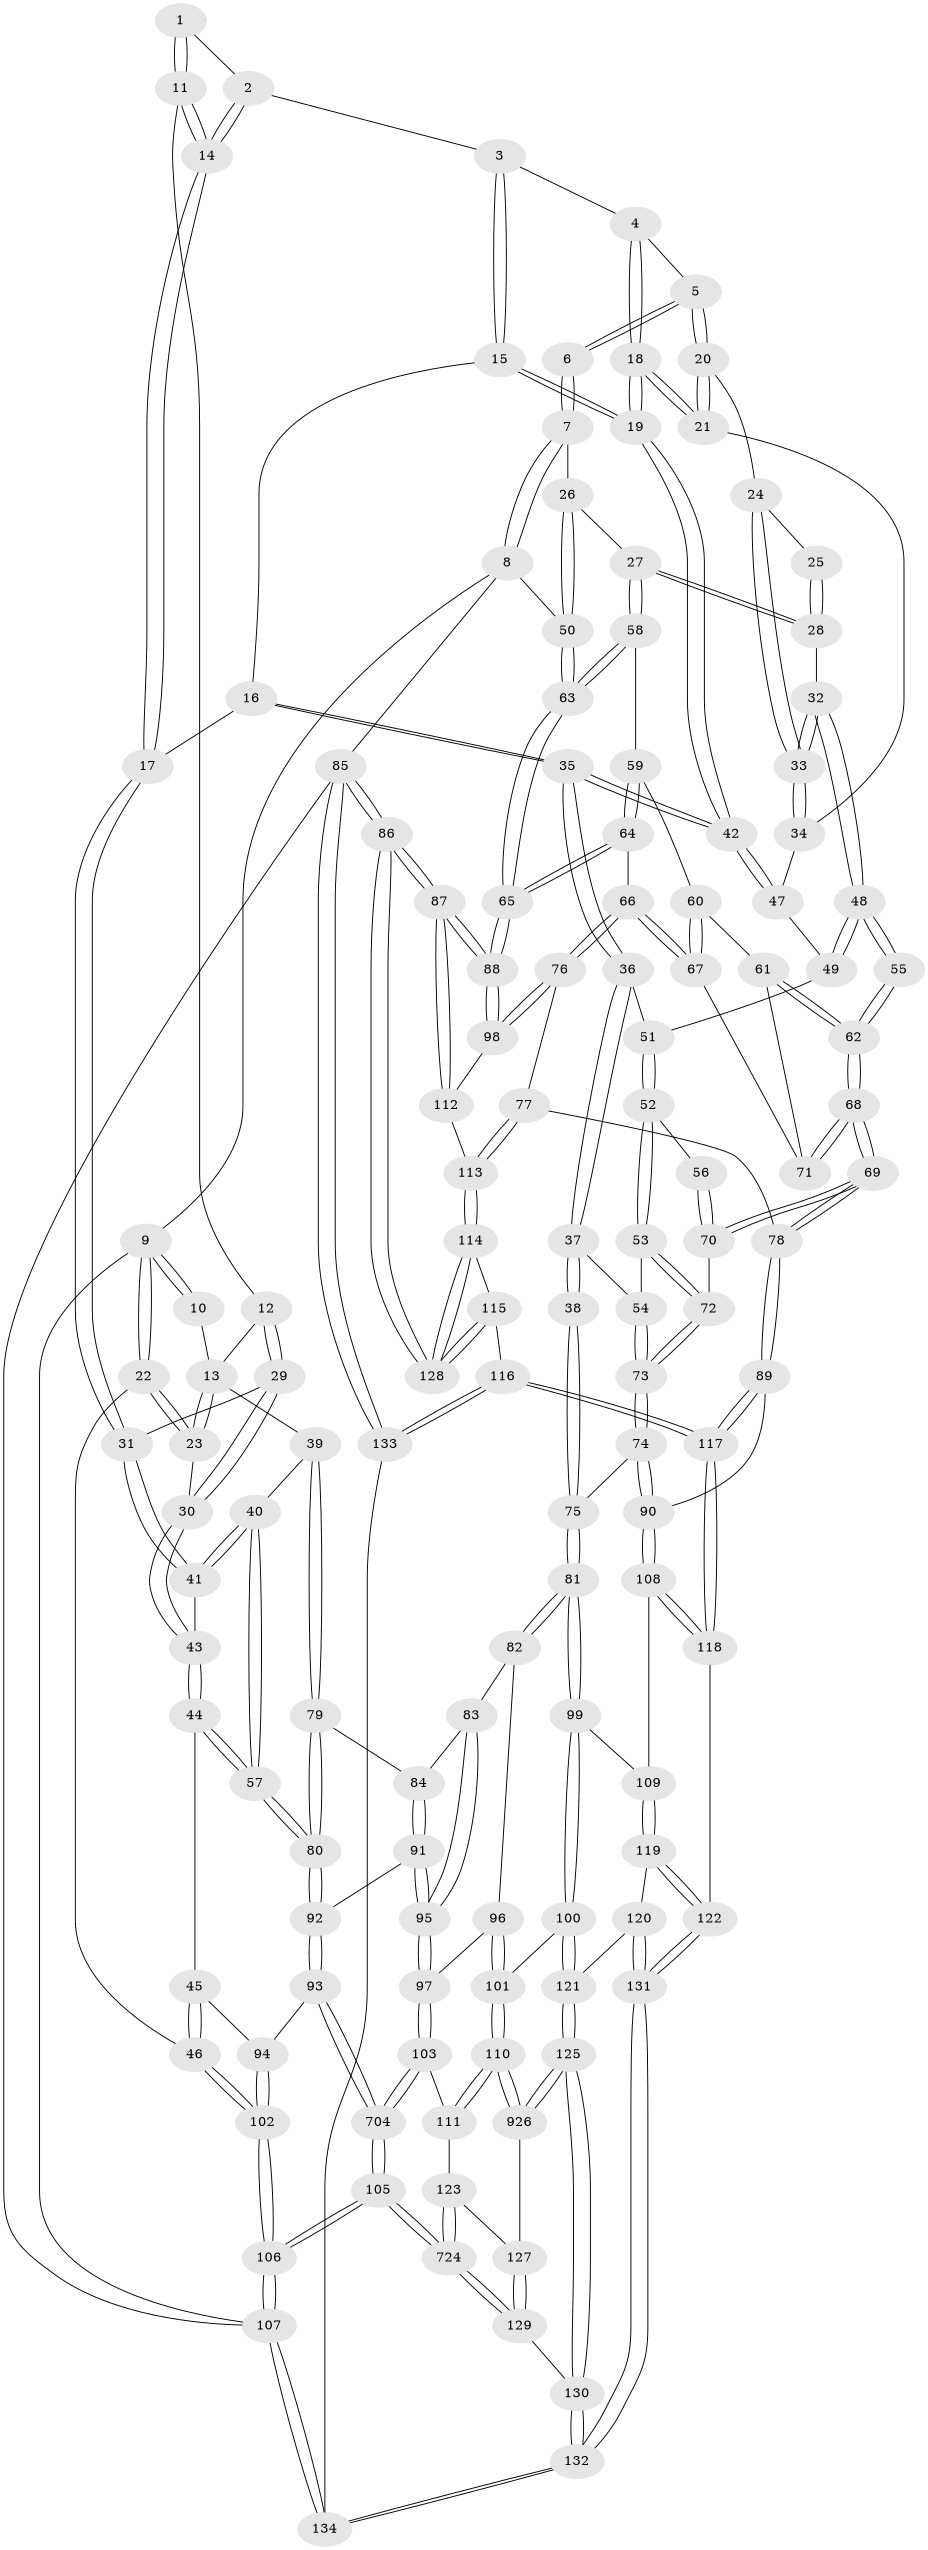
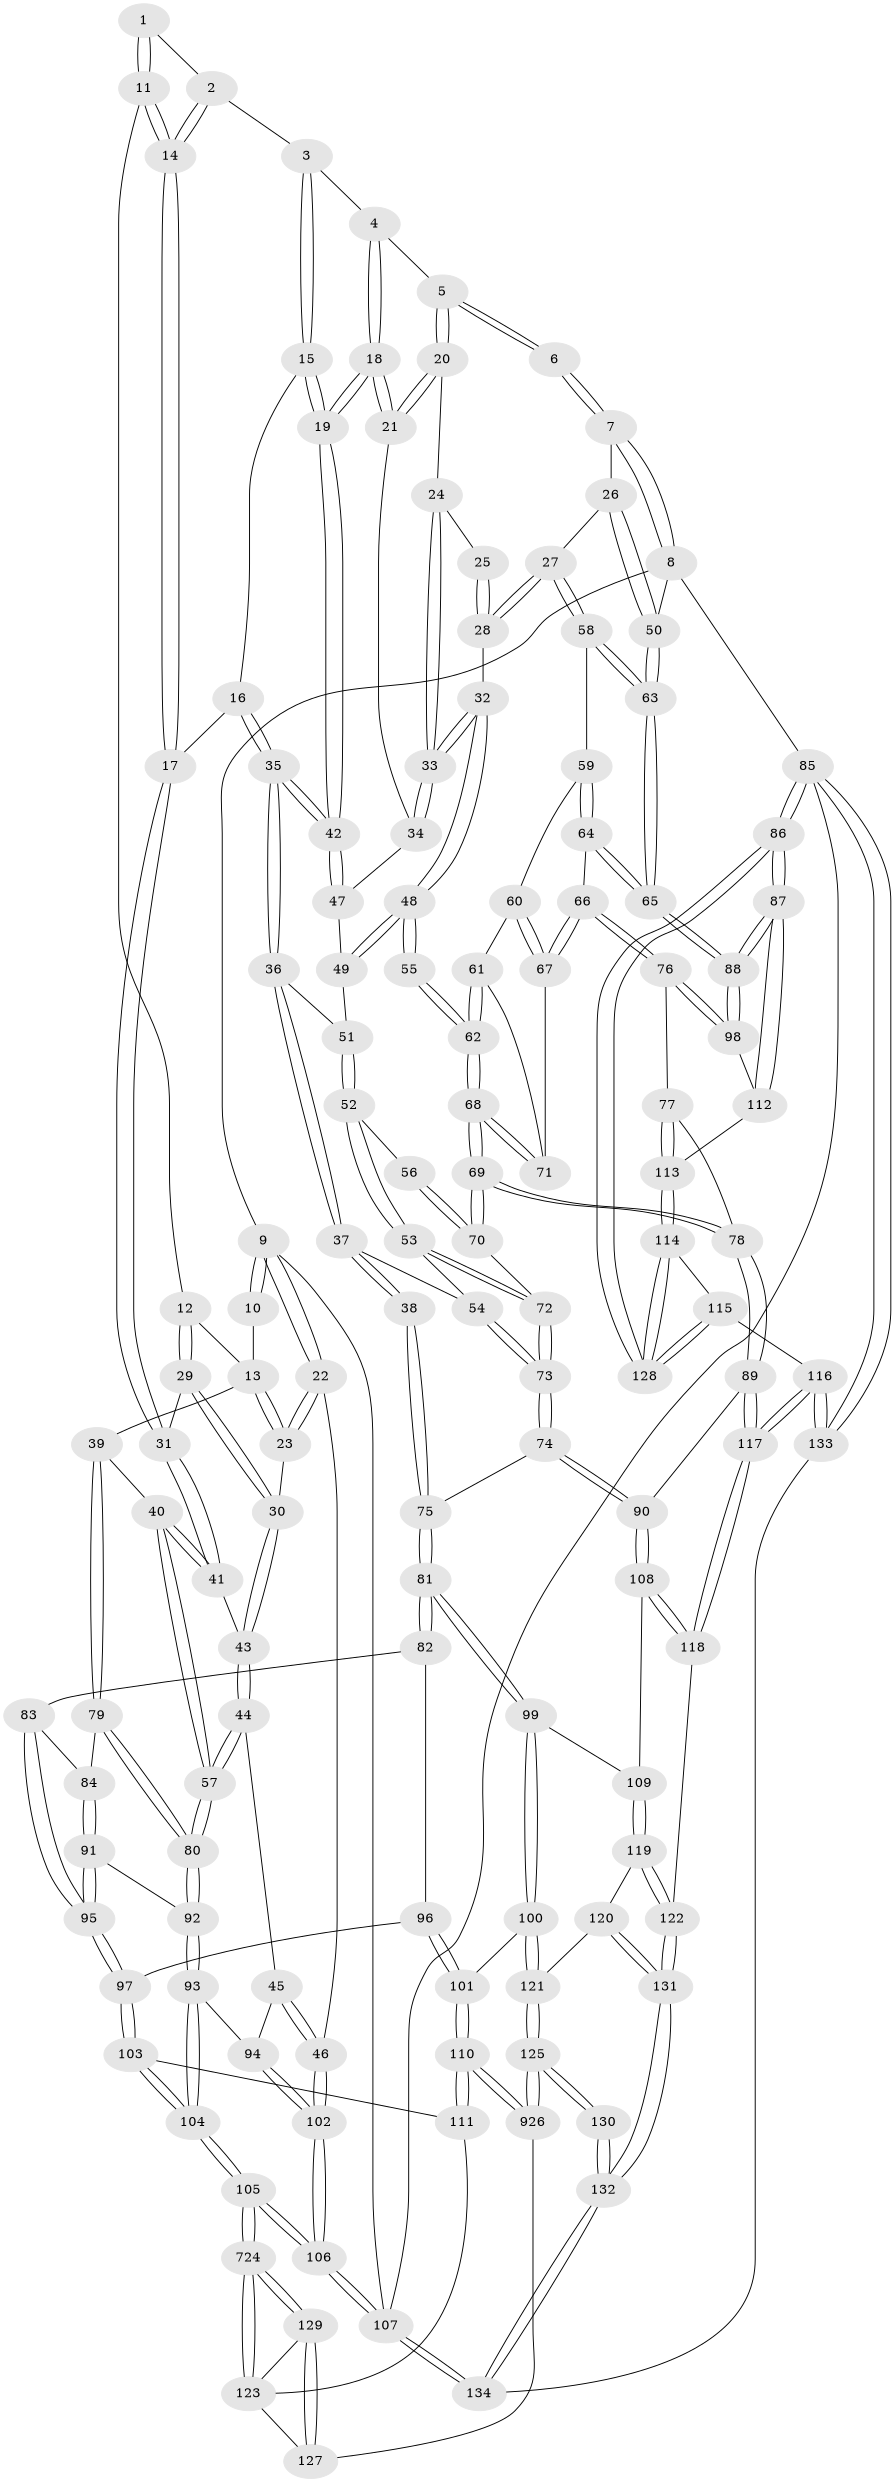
  graph {
    node [color=gray90 style=filled]
    1
    2
    11
    3
    14
    12
    4
    15
    17
    5
    18
    16
    19
    6
    20
    21
    7
    24
    8
    26
    9
    50
    85
    27
    10
    22
    107
    63
    86
    133
    13
    23
    46
    134
    39
    29
    31
    30
    35
    42
    36
    41
    34
    47
    25
    33
    102
    43
    28
    32
    58
    59
    48
    44
    49
    55
    37
    51
    38
    54
    52
    75
    73
    40
    79
    81
    57
    80
    84
    45
    94
    106
    62
    65
    53
    56
    72
    70
    74
    68
    92
    60
    64
    61
    67
    66
    71
    69
    88
    76
    98
    77
    78
    89
    90
    108
    82
    99
    113
    112
    114
    117
    91
    93
    83
    96
    100
    109
    95
    97
    101
    87
    128
    118
-   104 [label=704]
+   104
    105
    103
    110
    111
    121
    119
    125
    n123 [label=926]
    123
    n125 [label=724]
    129
    122
    120
    127
    115
    116
    131
    132
    130
    1 -- 2
    1 -- 11
    1 -- 11
    2 -- 3
    2 -- 14
    2 -- 14
    11 -- 14
    11 -- 14
    11 -- 12
    3 -- 4
    3 -- 15
    3 -- 15
    14 -- 17
    14 -- 17
    12 -- 13
    12 -- 29
    12 -- 29
    4 -- 5
    4 -- 18
    4 -- 18
    15 -- 16
    15 -- 19
    15 -- 19
    17 -- 31
    17 -- 31
    5 -- 6
    5 -- 6
    5 -- 20
    5 -- 20
    18 -- 19
    18 -- 19
    18 -- 21
    18 -- 21
    16 -- 17
    16 -- 35
    16 -- 35
    19 -- 42
    19 -- 42
    6 -- 7
    6 -- 7
    20 -- 21
    20 -- 21
    20 -- 24
    21 -- 34
    7 -- 8
    7 -- 8
    7 -- 26
    24 -- 25
    24 -- 33
    24 -- 33
    8 -- 9
    8 -- 50
    8 -- 85
    26 -- 50
    26 -- 50
    26 -- 27
    9 -- 10
    9 -- 10
    9 -- 22
    9 -- 22
    9 -- 107
    50 -- 63
    50 -- 63
    85 -- 107
    85 -- 86
    85 -- 86
    85 -- 133
    85 -- 133
    27 -- 28
    27 -- 28
    27 -- 58
    27 -- 58
    10 -- 13
    22 -- 23
    22 -- 23
    22 -- 46
    107 -- 134
    107 -- 134
    63 -- 65
    63 -- 65
    86 -- 87
    86 -- 87
    86 -- 128
    86 -- 128
    133 -- 134
    13 -- 23
    13 -- 23
    13 -- 39
    23 -- 30
    46 -- 102
    46 -- 102
    39 -- 40
    39 -- 79
    39 -- 79
    29 -- 31
    29 -- 30
    29 -- 30
    31 -- 41
    31 -- 41
    30 -- 43
    30 -- 43
    35 -- 42
    35 -- 42
    35 -- 36
    35 -- 36
    42 -- 47
    42 -- 47
    36 -- 37
    36 -- 37
    36 -- 51
    41 -- 43
    34 -- 47
    47 -- 49
    25 -- 28
    25 -- 28
    33 -- 34
    33 -- 34
    102 -- 106
    102 -- 106
    43 -- 44
    43 -- 44
    28 -- 32
    32 -- 33
    32 -- 33
    32 -- 48
    32 -- 48
    58 -- 63
    58 -- 63
    58 -- 59
    59 -- 60
    59 -- 64
    59 -- 64
    48 -- 49
    48 -- 49
    48 -- 55
    48 -- 55
    44 -- 57
    44 -- 57
    44 -- 45
    49 -- 51
    55 -- 62
    55 -- 62
    37 -- 38
    37 -- 38
    37 -- 54
    51 -- 52
    51 -- 52
    38 -- 75
    38 -- 75
    54 -- 73
    54 -- 73
    52 -- 53
    52 -- 53
    52 -- 56
    75 -- 81
    75 -- 81
    73 -- 74
    73 -- 74
    40 -- 41
    40 -- 41
    40 -- 57
    40 -- 57
    79 -- 80
    79 -- 80
    79 -- 84
    81 -- 82
    81 -- 82
    81 -- 99
    81 -- 99
    57 -- 80
    57 -- 80
    80 -- 92
    80 -- 92
    84 -- 91
    84 -- 91
    45 -- 46
    45 -- 46
    45 -- 94
    94 -- 102
    94 -- 102
    106 -- 107
    106 -- 107
    62 -- 68
    62 -- 68
    65 -- 88
    65 -- 88
    53 -- 54
    53 -- 72
    53 -- 72
    56 -- 70
    56 -- 70
    72 -- 73
    72 -- 73
    70 -- 72
    74 -- 75
    74 -- 90
    74 -- 90
    68 -- 71
    68 -- 71
    68 -- 69
    68 -- 69
    92 -- 93
    92 -- 93
    60 -- 61
    60 -- 67
    60 -- 67
    64 -- 65
    64 -- 65
    64 -- 66
    61 -- 62
    61 -- 62
    61 -- 71
    67 -- 71
    66 -- 67
    66 -- 67
    66 -- 76
    66 -- 76
    69 -- 70
    69 -- 70
    69 -- 78
    69 -- 78
    88 -- 98
    88 -- 98
    76 -- 98
    76 -- 98
    76 -- 77
    98 -- 112
    77 -- 78
    77 -- 113
    77 -- 113
    78 -- 89
    78 -- 89
    89 -- 90
    89 -- 117
    89 -- 117
    90 -- 108
    90 -- 108
    108 -- 109
    108 -- 118
    108 -- 118
    82 -- 83
    82 -- 96
    99 -- 100
    99 -- 100
    99 -- 109
    113 -- 114
    113 -- 114
    112 -- 113
    114 -- 128
    114 -- 128
    114 -- 115
    117 -- 118
    117 -- 118
    91 -- 92
    91 -- 95
    91 -- 95
    93 -- 94
    93 -- 104
    93 -- 104
    83 -- 84
    83 -- 95
    83 -- 95
    96 -- 97
    96 -- 101
    96 -- 101
    100 -- 101
    100 -- 121
    100 -- 121
    109 -- 119
    109 -- 119
    95 -- 97
    95 -- 97
    97 -- 103
    97 -- 103
    101 -- 110
    101 -- 110
    87 -- 88
    87 -- 88
    87 -- 112
    87 -- 112
    118 -- 122
    104 -- 105
    104 -- 105
    105 -- 106
    105 -- 106
    105 -- n125
    105 -- n125
    103 -- 104
    103 -- 104
    103 -- 111
    110 -- 111
    110 -- 111
    110 -- n123
    110 -- n123
    111 -- 123
    121 -- 125
    121 -- 125
    119 -- 122
    119 -- 122
    119 -- 120
    125 -- n123
    125 -- n123
    125 -- 130
    125 -- 130
    n123 -- 127
    123 -- n125
    123 -- n125
    123 -- 127
    n125 -- 129
    n125 -- 129
-   129 -- 130
+   129 -- 123
    122 -- 131
    122 -- 131
    120 -- 121
    120 -- 131
    120 -- 131
    127 -- 129
    127 -- 129
    115 -- 128
    115 -- 128
    115 -- 116
    116 -- 133
    116 -- 133
    116 -- 117
    116 -- 117
    131 -- 132
    131 -- 132
    132 -- 134
    132 -- 134
    130 -- 132
    130 -- 132
  }
